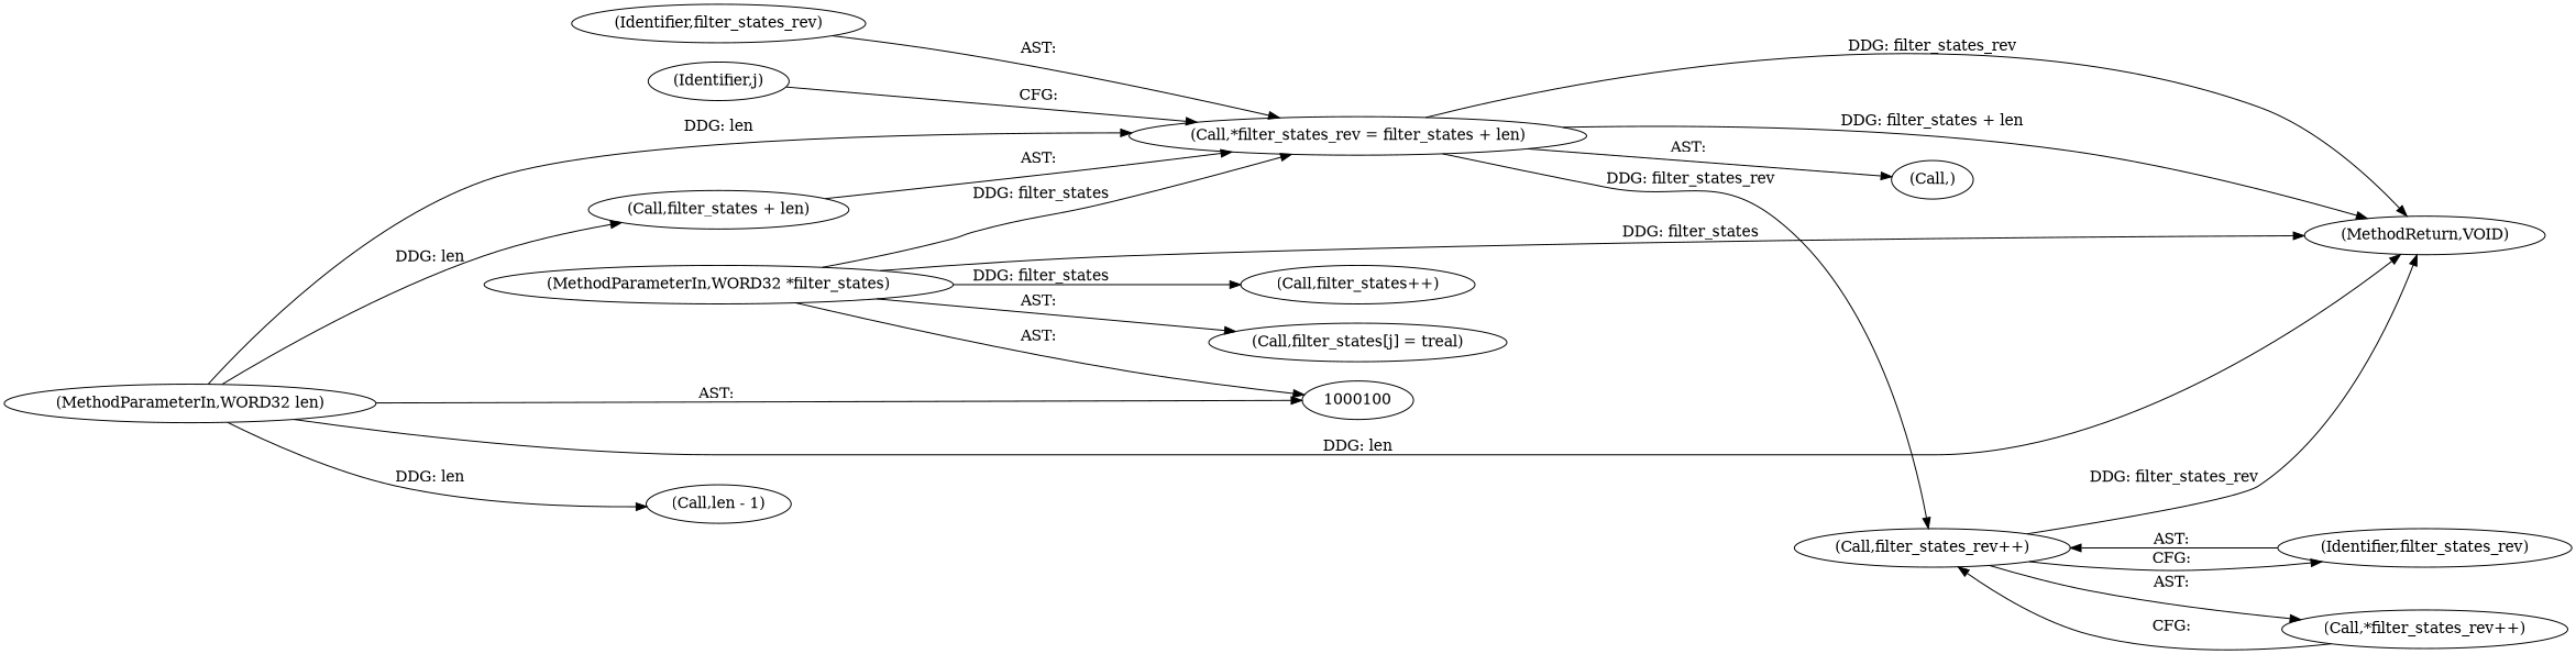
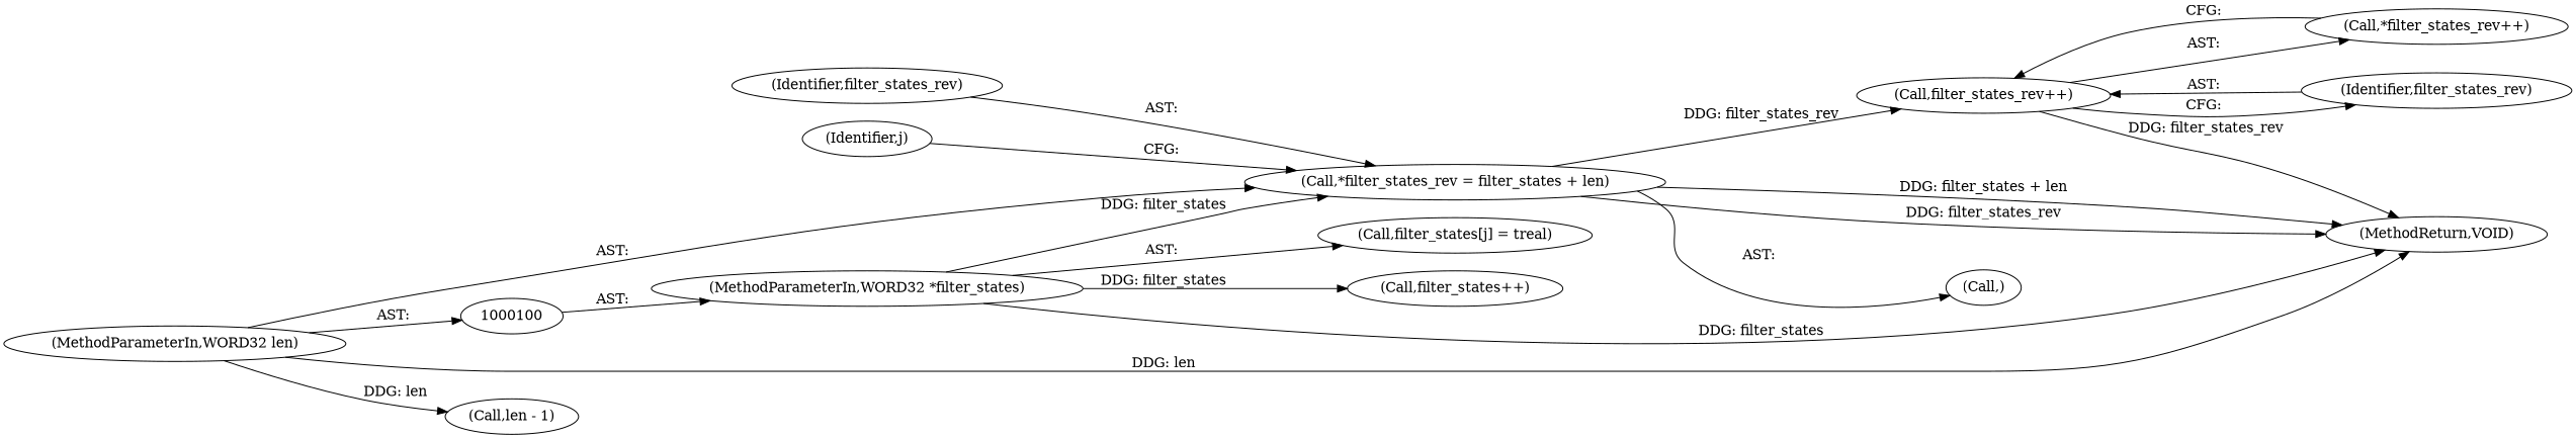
  digraph {
    rankdir=LR
    n1 [label="(Call,*filter_states_rev = filter_states + len)"]
    n2 [label="(Call,filter_states_rev++)"]
    n3 [label="(Call,)"]
    n4 [label="(MethodReturn,VOID)"]
    n5 [label="(Call,*filter_states_rev++)"]
    n6 [label="(Identifier,filter_states_rev)"]
-   n7 [label="(Call,filter_states + len)"]
    n8 [label="(MethodParameterIn,WORD32 *filter_states)"]
    n9 [label="(Call,filter_states[j] = treal)"]
    n10 [label="(Call,filter_states++)"]
    1000100
    n12 [label="(MethodParameterIn,WORD32 len)"]
    n13 [label="(Call,len - 1)"]
    n14 [label="(Identifier,filter_states_rev)"]
    n15 [label="(Identifier,j)"]
    n1 -> n2 [label="DDG: filter_states_rev"]
    n1 -> n3 [label="AST: "]
    n1 -> n4 [label="DDG: filter_states_rev"]
    n1 -> n4 [label="DDG: filter_states + len"]
    n2 -> n4 [label="DDG: filter_states_rev"]
    n2 -> n5 [label="AST: "]
    n2 -> n6 [label="CFG: "]
    n5 -> n2 [label="CFG: "]
    n6 -> n2 [label="AST: "]
-   n7 -> n1 [label="AST: "]
    n8 -> n1 [label="DDG: filter_states"]
    n8 -> n4 [label="DDG: filter_states"]
    n8 -> n9 [label="AST: "]
    n8 -> n10 [label="DDG: filter_states"]
-   n8 -> 1000100 [label="AST: "]
-   n12 -> n1 [label="DDG: len"]
+   1000100 -> n8 [label="AST: "]
+   n12 -> n1 [label="AST: "]
    n12 -> n4 [label="DDG: len"]
-   n12 -> n7 [label="DDG: len"]
    n12 -> 1000100 [label="AST: "]
    n12 -> n13 [label="DDG: len"]
    n14 -> n1 [label="AST: "]
    n15 -> n1 [label="CFG: "]
  }
